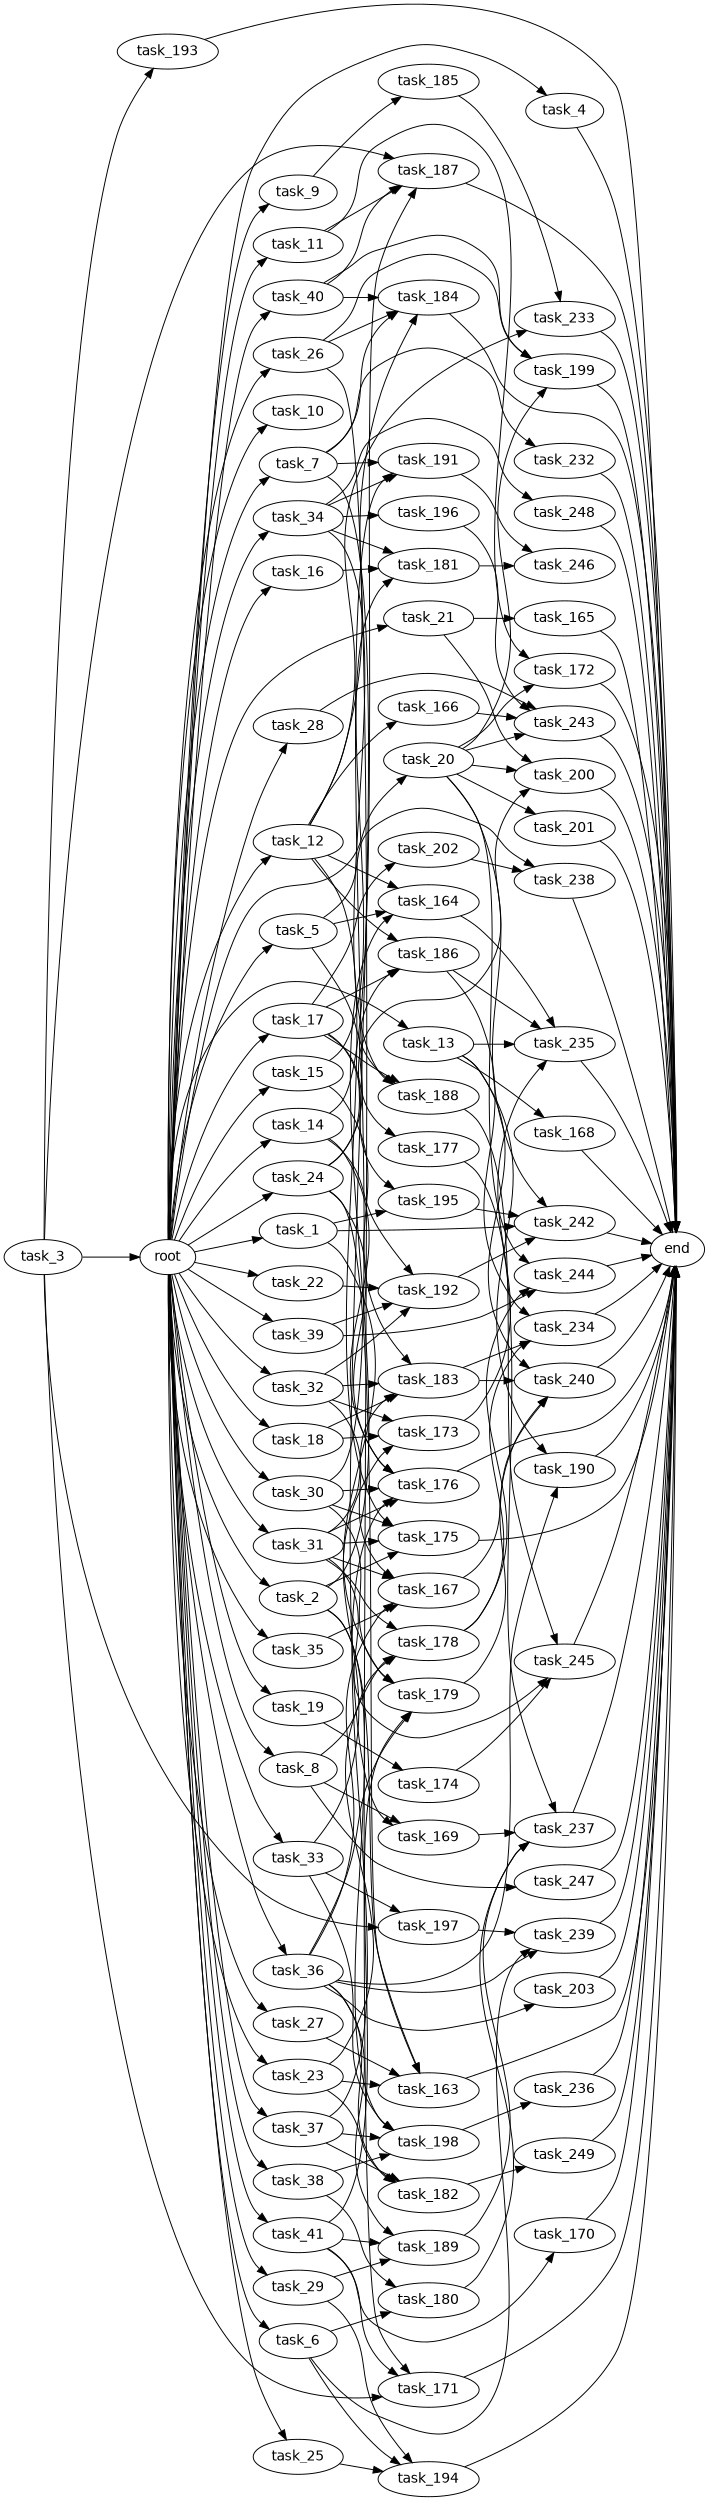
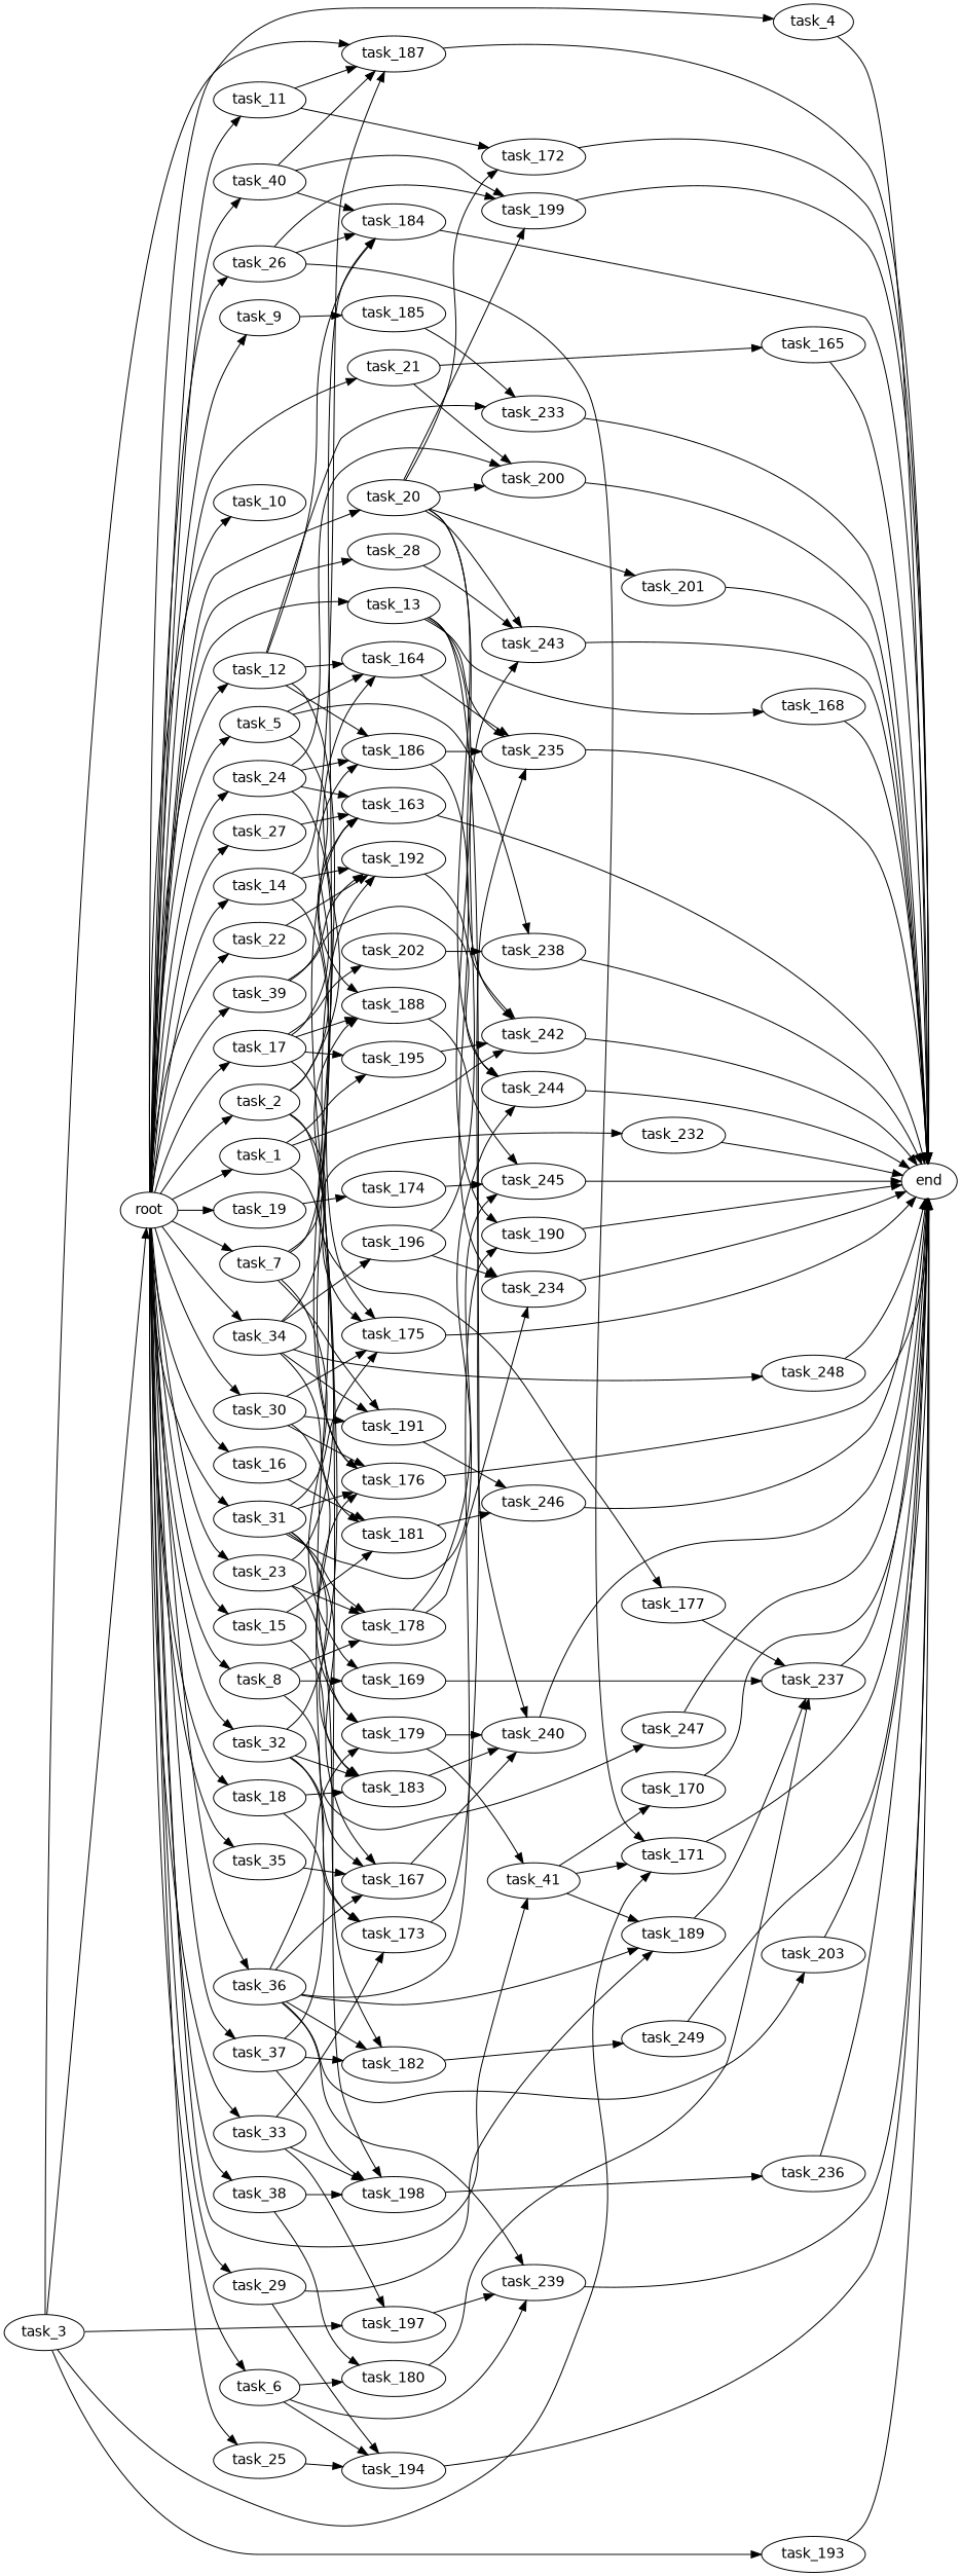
  digraph {
    fontname="DejaVu Sans"
    rankdir=LR
    node [fontname="DejaVu Sans"]
    edge [fontname="DejaVu Sans"]
    task_12
    task_164
-   task_166
    task_184
    task_175
    task_233
    task_186
    task_235
    task_243
    end
    task_234
    task_199
    task_36
    task_189
    task_167
    task_203
    task_239
    task_179
    task_182
    task_190
    task_237
    task_240
    task_249
    task_180
    task_19
    task_174
    task_245
    task_196
    root
    task_10
    task_18
    task_1
    task_4
    task_33
    task_8
    task_15
    task_5
    task_14
    task_38
    task_16
    task_7
    task_27
    task_26
    task_30
    task_17
    task_31
    task_2
    task_41
    task_35
    task_40
    task_22
    task_29
    task_21
    task_28
    task_23
    task_25
    task_6
    task_32
    task_39
    task_20
    task_9
    task_37
    task_34
    task_13
    task_24
    task_11
    task_183
    task_173
    task_242
    task_195
    task_197
    task_198
    task_169
    task_247
    task_178
    task_181
    task_188
    task_238
    task_176
    task_192
    task_187
    task_232
    task_191
    task_163
    task_171
    task_177
    task_202
    task_170
    task_3
    task_193
    task_194
    task_200
    task_165
    task_244
    task_172
    task_201
    task_185
    task_248
    task_168
    task_236
    task_246
    task_12 -> task_164
-   task_12 -> task_166
    task_12 -> task_184
    task_12 -> task_175
    task_12 -> task_233
    task_12 -> task_186
    task_164 -> task_235
-   task_166 -> task_243
    task_184 -> end
    task_175 -> end
    task_233 -> end
    task_186 -> task_235
    task_186 -> task_234
    task_235 -> end
    task_243 -> end
    task_234 -> end
    task_199 -> end
    task_36 -> task_189
    task_36 -> task_167
    task_36 -> task_203
    task_36 -> task_239
    task_36 -> task_179
    task_36 -> task_182
    task_36 -> task_190
    task_189 -> task_237
    task_167 -> task_240
    task_203 -> end
    task_239 -> end
    task_179 -> task_240
    task_182 -> task_249
    task_190 -> end
    task_237 -> end
    task_240 -> end
    task_249 -> end
    task_180 -> task_237
    task_19 -> task_174
    task_174 -> task_245
    task_245 -> end
    task_196 -> task_243
-   task_183 -> task_234
+   task_196 -> task_234
    root -> task_12
    root -> task_36
    root -> task_19
    root -> task_10
    root -> task_18
    root -> task_1
    root -> task_4
    root -> task_33
    root -> task_8
    root -> task_15
    root -> task_5
    root -> task_14
    root -> task_38
    root -> task_16
    root -> task_7
    root -> task_27
    root -> task_26
    root -> task_30
    root -> task_17
    root -> task_31
    root -> task_2
    root -> task_41
    root -> task_35
    root -> task_40
    root -> task_22
    root -> task_29
    root -> task_21
    root -> task_28
    root -> task_23
    root -> task_25
    root -> task_6
    root -> task_32
    root -> task_39
    root -> task_20
    root -> task_9
    root -> task_37
    root -> task_34
    root -> task_13
    root -> task_24
    root -> task_11
    task_18 -> task_183
    task_18 -> task_173
    task_1 -> task_179
    task_1 -> task_242
    task_1 -> task_195
    task_4 -> end
    task_33 -> task_173
    task_33 -> task_197
    task_33 -> task_198
    task_8 -> task_169
    task_8 -> task_247
    task_8 -> task_178
    task_15 -> task_183
    task_15 -> task_181
    task_5 -> task_164
    task_5 -> task_188
    task_5 -> task_238
    task_14 -> task_176
    task_14 -> task_192
    task_14 -> task_187
    task_38 -> task_180
    task_38 -> task_198
    task_16 -> task_181
    task_7 -> task_184
    task_7 -> task_169
    task_7 -> task_232
    task_7 -> task_191
    task_27 -> task_163
    task_26 -> task_184
    task_26 -> task_199
    task_26 -> task_171
    task_30 -> task_175
    task_30 -> task_179
    task_30 -> task_176
    task_30 -> task_191
    task_17 -> task_186
    task_17 -> task_195
    task_17 -> task_188
    task_17 -> task_177
    task_17 -> task_202
    task_31 -> task_175
    task_31 -> task_167
    task_31 -> task_245
    task_31 -> task_183
    task_31 -> task_178
    task_31 -> task_176
    task_2 -> task_164
    task_2 -> task_175
    task_2 -> task_198
    task_2 -> task_163
    task_41 -> task_189
-   task_41 -> task_179
+   task_179 -> task_41
    task_41 -> task_171
    task_41 -> task_170
    task_35 -> task_167
    task_40 -> task_184
    task_40 -> task_199
    task_40 -> task_187
    task_22 -> task_192
    task_29 -> task_189
    task_29 -> task_194
    task_21 -> task_200
    task_21 -> task_165
    task_28 -> task_243
    task_23 -> task_182
    task_23 -> task_178
    task_23 -> task_163
    task_25 -> task_194
    task_6 -> task_239
    task_6 -> task_180
    task_6 -> task_194
    task_32 -> task_167
    task_32 -> task_183
    task_32 -> task_173
    task_32 -> task_192
    task_39 -> task_192
    task_39 -> task_244
    task_20 -> task_243
    task_20 -> task_199
    task_20 -> task_242
    task_20 -> task_200
    task_20 -> task_244
    task_20 -> task_172
    task_20 -> task_201
    task_9 -> task_185
    task_37 -> task_182
    task_37 -> task_198
    task_37 -> task_176
    task_34 -> task_196
    task_34 -> task_181
    task_34 -> task_188
    task_34 -> task_191
    task_34 -> task_248
    task_13 -> task_235
    task_13 -> task_190
    task_13 -> task_240
    task_13 -> task_168
    task_24 -> task_186
    task_24 -> task_176
    task_24 -> task_163
    task_24 -> task_200
    task_11 -> task_187
    task_11 -> task_172
    task_183 -> task_240
    task_173 -> task_235
    task_242 -> end
    task_195 -> task_242
    task_197 -> task_239
    task_198 -> task_236
    task_169 -> task_237
    task_247 -> end
    task_178 -> task_234
    task_178 -> task_244
    task_181 -> task_246
    task_188 -> task_245
    task_238 -> end
    task_176 -> end
    task_192 -> task_242
    task_187 -> end
    task_232 -> end
    task_191 -> task_246
    task_163 -> end
    task_171 -> end
    task_177 -> task_237
    task_202 -> task_238
    task_170 -> end
    task_3 -> root
    task_3 -> task_197
    task_3 -> task_187
    task_3 -> task_171
    task_3 -> task_193
    task_193 -> end
    task_194 -> end
    task_200 -> end
    task_165 -> end
    task_244 -> end
    task_172 -> end
    task_201 -> end
    task_185 -> task_233
    task_248 -> end
    task_168 -> end
    task_236 -> end
+   task_246 -> end
  }
